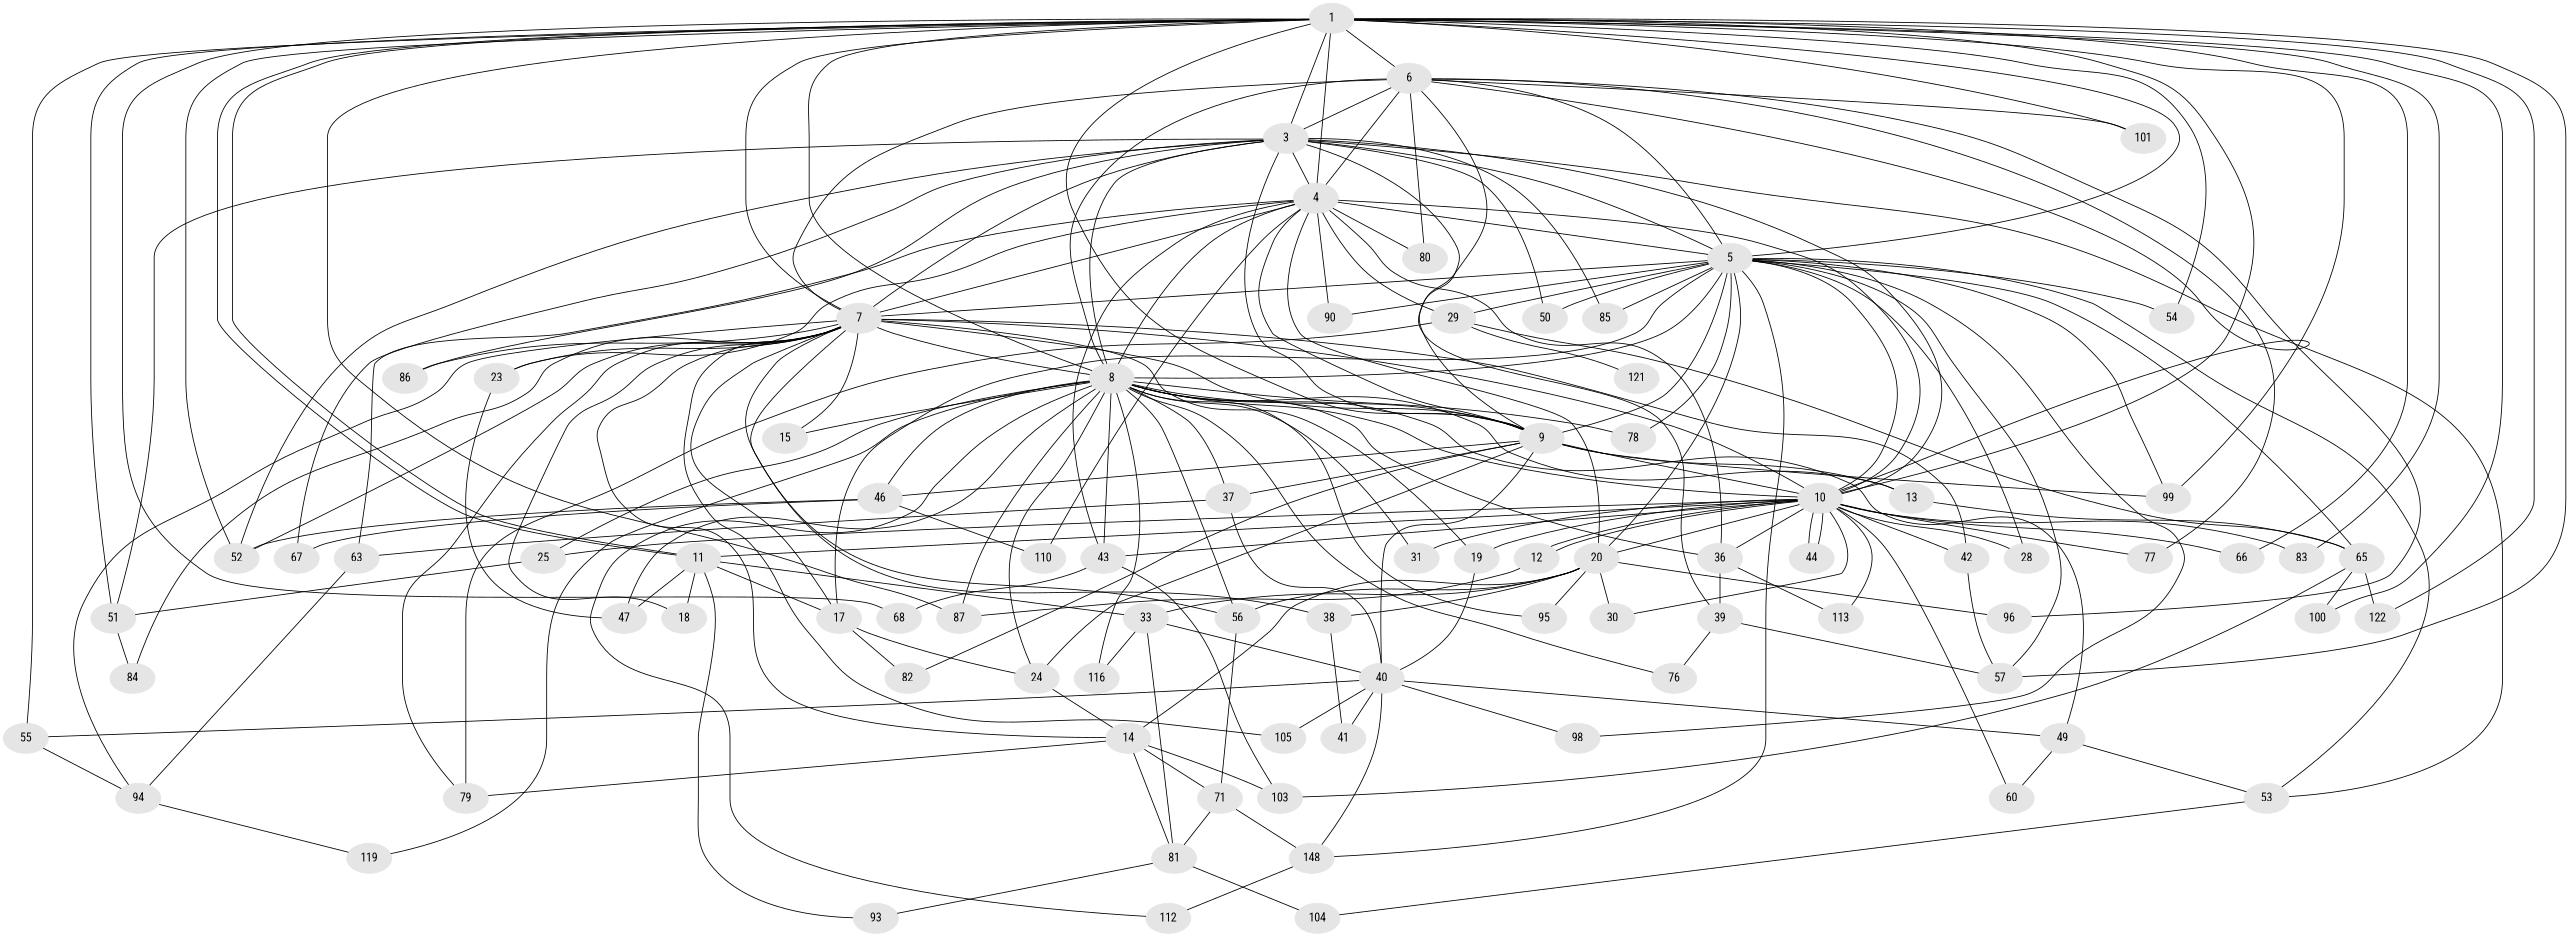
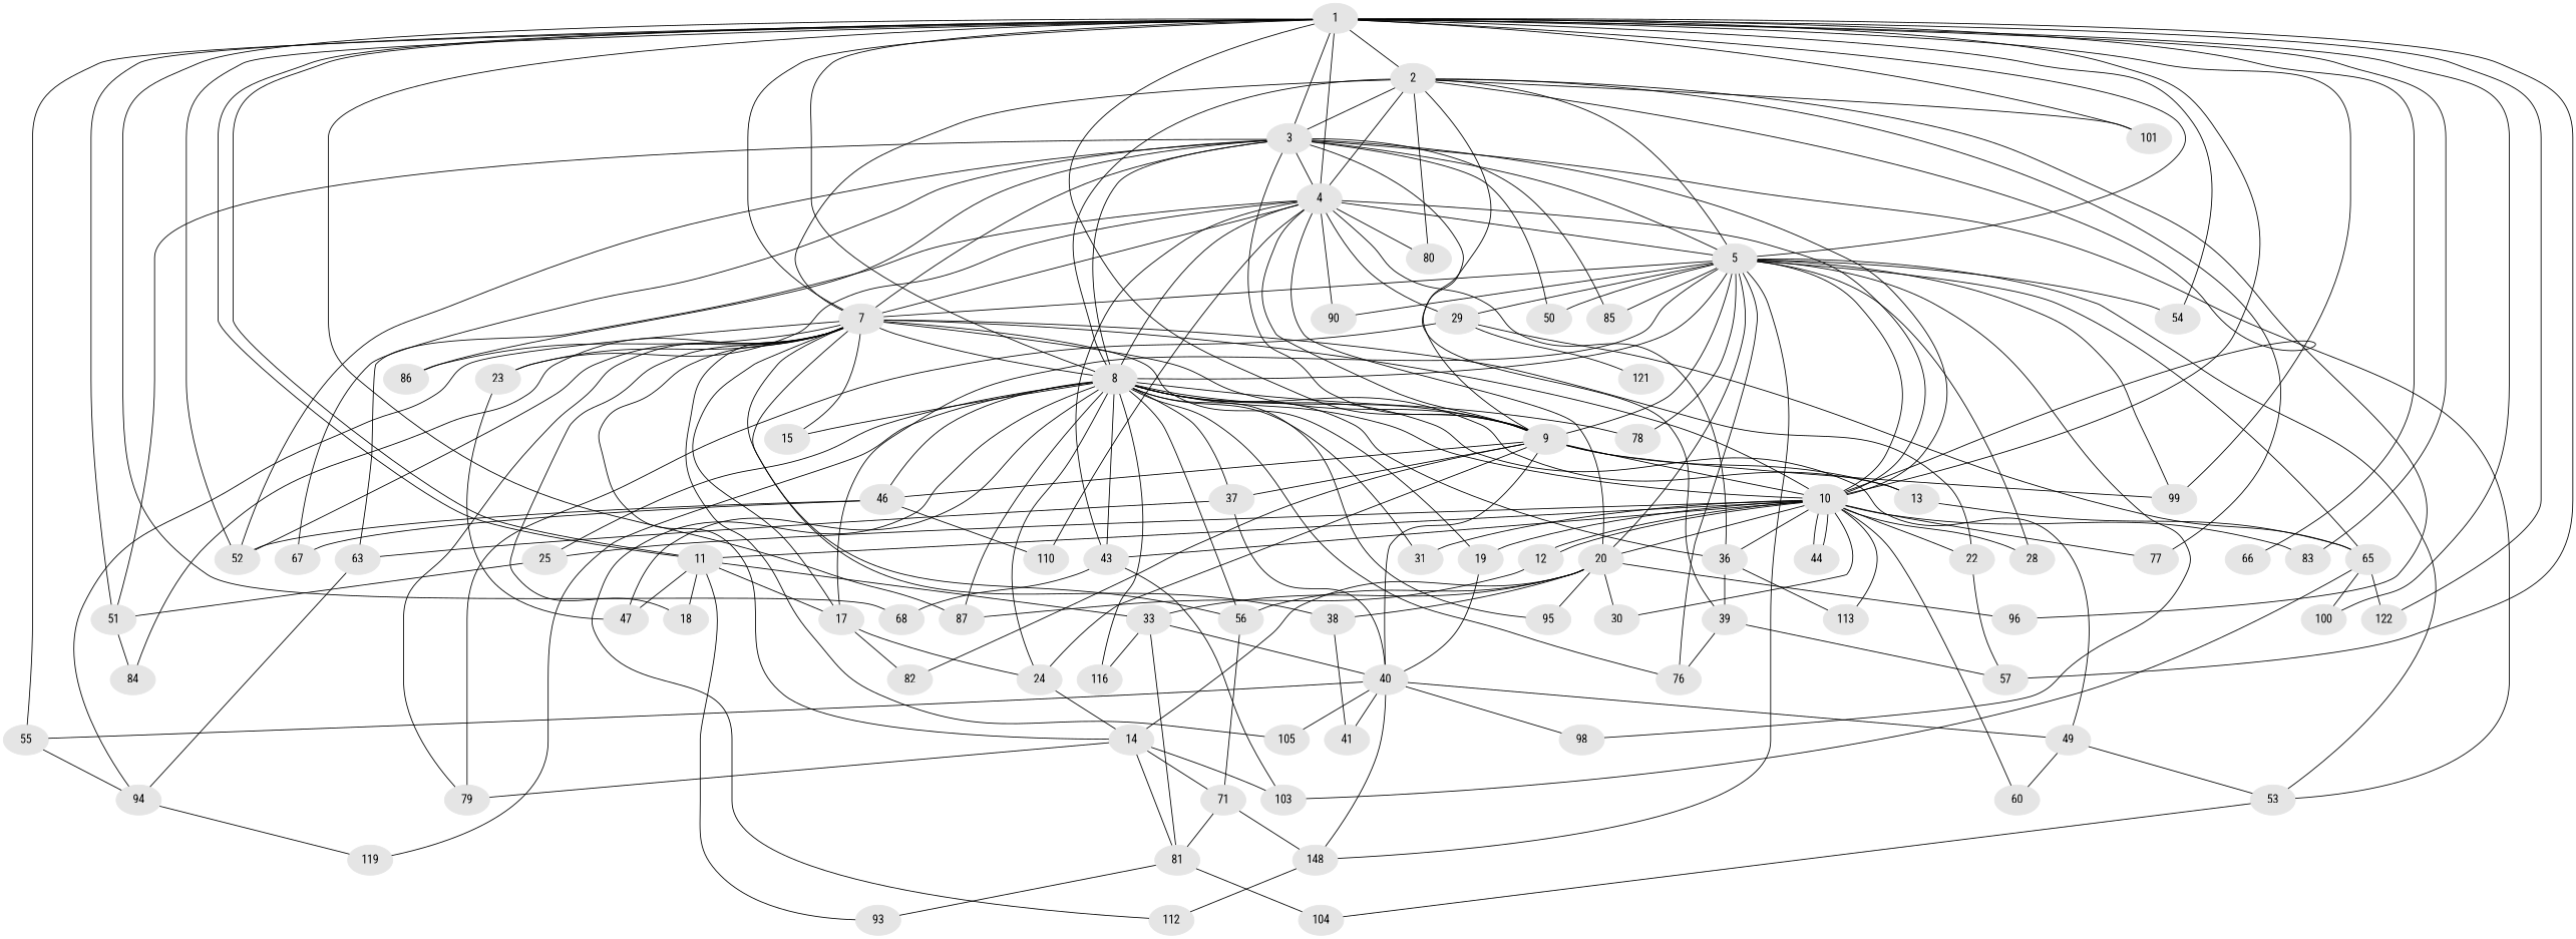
  graph {
    fontname="Roboto Condensed"
    node [color=gray90 fontname="Roboto Condensed" style=filled]
    edge [fontname="Roboto Condensed"]
    1 [super="+75"]
-   2 [super="+114" label=6]
+   2 [super="+114"]
    3 [super="+26"]
    4 [super="+6"]
    5 [super="+14"]
    7 [super="+91"]
    8 [super="+35"]
    9 [super="+16"]
    10 [super="+21"]
    11 [super="+27"]
    51 [super="+70"]
    52
    54
    55
    57 [super="+119"]
    66
    68
    83
    87 [super="+107"]
    99
    100
    101
    122
    77
    80
    96
    39 [super="+59"]
    50
    53
    67
    85
    86
    20 [super="+73"]
    23 [super="+88"]
    29
    36 [super="+61"]
    43 [super="+115"]
    63 [super="+102"]
    90 [super="+120"]
    110
    17 [super="+117"]
    28
    65 [super="+72"]
    78
    98
    n46 [label=148 super="+111"]
    15
    18
    19 [super="+48"]
-   22 [label=42]
+   22
    n51 [label=14 super="+74"]
    38
    56 [super="+97"]
    79 [super="+89"]
    84
    94
    105
    13
    24 [super="+45"]
    25
    31
    37 [super="+42"]
    46 [super="+106"]
    47
    49 [super="+58"]
    76
    95
    112
    116
    n70 [label=119]
    40 [super="+92"]
    n72 [label=82]
    12
    30
    44 [super="+64"]
    60
    113
    33
    93
    104
    121
    103 [super="+109"]
    81
    71 [super="+82"]
    41 [super="+69"]
    1 -- 2
    1 -- 3
    1 -- 4 [weight=2]
    1 -- 5
    1 -- 7 [weight=2]
    1 -- 8
    1 -- 9
    1 -- 10
    1 -- 11
    1 -- 11
    1 -- 51
    1 -- 52
    1 -- 54
    1 -- 55
    1 -- 57
    1 -- 66
    1 -- 68
    1 -- 83
    1 -- 87
    1 -- 99
    1 -- 100
    1 -- 101
    1 -- 122
    2 -- 3
    2 -- 4 [weight=3]
    2 -- 5
    2 -- 7
    2 -- 8
    2 -- 9
    2 -- 10
    2 -- 101
    2 -- 77
    2 -- 80
    2 -- 96
    3 -- 4 [weight=2]
    3 -- 5
    3 -- 7 [weight=2]
    3 -- 8
    3 -- 9
    3 -- 10 [weight=2]
    3 -- 51
    3 -- 52
    3 -- 39
    3 -- 50
    3 -- 53
    3 -- 67
    3 -- 85
    3 -- 86
    4 -- 5 [weight=3]
    4 -- 7 [weight=2]
    4 -- 8 [weight=2]
    4 -- 9 [weight=2]
    4 -- 10 [weight=2]
    4 -- 80
    4 -- 20
    4 -- 23
    4 -- 29
    4 -- 36
    4 -- 43
    4 -- 63
    4 -- 90
    4 -- 110
    5 -- 7
    5 -- 8
    5 -- 9
    5 -- 10
    5 -- 54
-   5 -- 57
+   5 -- 76
    5 -- 99
    5 -- 50
    5 -- 53
    5 -- 85
    5 -- 20
    5 -- 29
    5 -- 90
    5 -- 17
    5 -- 28
    5 -- 65
    5 -- 78
    5 -- 98
    5 -- n46
    7 -- 8
    7 -- 9 [weight=2]
    7 -- 10
    7 -- 52
    7 -- 86
    7 -- 23
    7 -- 17
    7 -- 15
    7 -- 18
    7 -- 19 [weight=2]
    7 -- 22
    7 -- n51
    7 -- 38
    7 -- 56
    7 -- 79
    7 -- 84
    7 -- 94
    7 -- 105
    8 -- 9
    8 -- 10 [weight=2]
    8 -- 87
    8 -- 36
    8 -- 43
    8 -- 78
    8 -- 15
    8 -- 56
    8 -- 13
    8 -- 24
    8 -- 25
    8 -- 31
    8 -- 37
    8 -- 46
    8 -- 47
    8 -- 49
    8 -- 76
    8 -- 95
    8 -- 112
    8 -- 116
    8 -- n70
    9 -- 10
    9 -- 99
    9 -- 13
    9 -- 24
    9 -- 37
    9 -- 46
    9 -- 40
    9 -- n72
    10 -- 11
-   10 -- 66
    10 -- 83
    10 -- 77
    10 -- 20
    10 -- 36
    10 -- 43
    10 -- 28
    10 -- 19
    10 -- 22
    10 -- 25
    10 -- 31
    10 -- 12
    10 -- 12
    10 -- 30
    10 -- 44 [weight=2]
    10 -- 44
    10 -- 60
    10 -- 113
    11 -- 17
    11 -- 18
    11 -- 47
    11 -- 33
    11 -- 93
    51 -- 84
    55 -- 94
    39 -- 57
    39 -- 76
    53 -- 104
    20 -- 96
    20 -- n51
    20 -- 38
    20 -- 56
    20 -- 95
    20 -- 30
    20 -- 33
    23 -- 47
    29 -- 65
    29 -- 79
    29 -- 121
    36 -- 39
    36 -- 113
    43 -- 68
    43 -- 103
    63 -- 94
    17 -- 24
    17 -- n72
    65 -- 100
    65 -- 122
    65 -- 103
    n46 -- 112
    19 -- 40
    22 -- 57
    n51 -- 79
    n51 -- 103
    n51 -- 81
    n51 -- 71
    38 -- 41
    56 -- 71
    94 -- n70
    13 -- 65
    24 -- n51
    25 -- 51
    37 -- 63
    37 -- 40
    46 -- 52
    46 -- 67
    46 -- 110
    49 -- 53
    49 -- 60
    40 -- 55
    40 -- 98
    40 -- n46
    40 -- 105
    40 -- 49
    40 -- 41
    12 -- 87
    33 -- 116
    33 -- 40
    33 -- 81
    81 -- 93
    81 -- 104
    71 -- n46
    71 -- 81
  }
